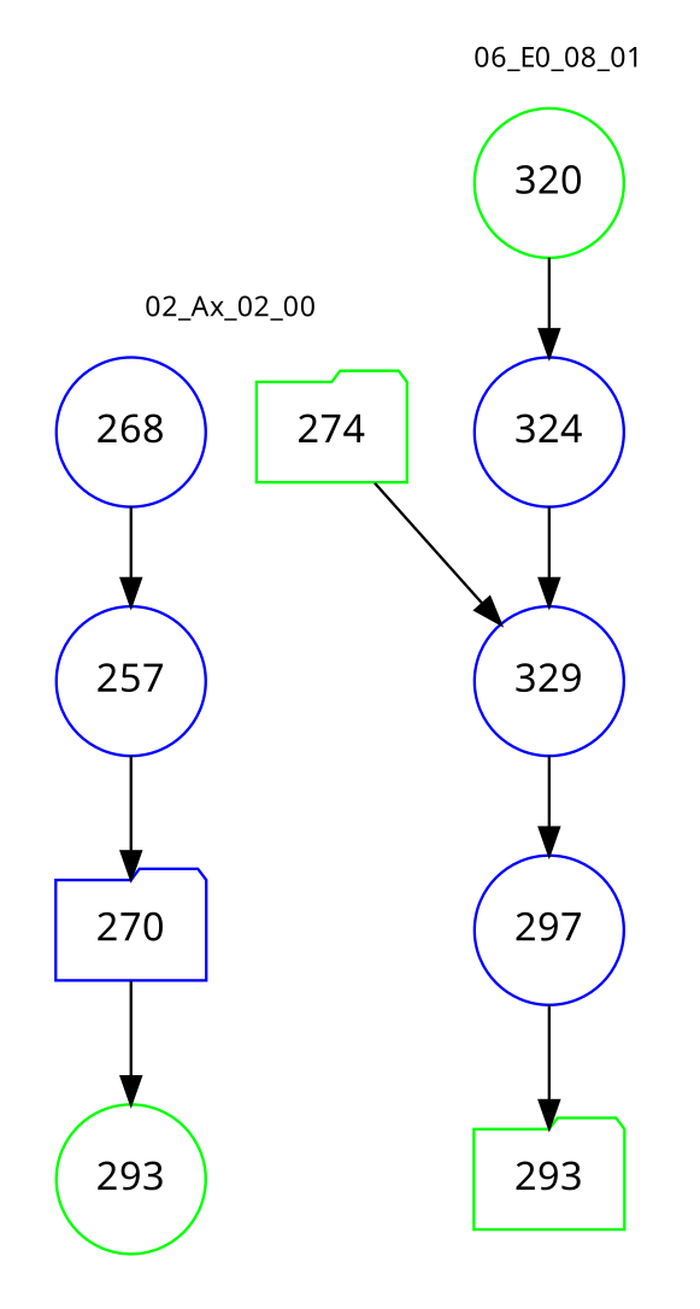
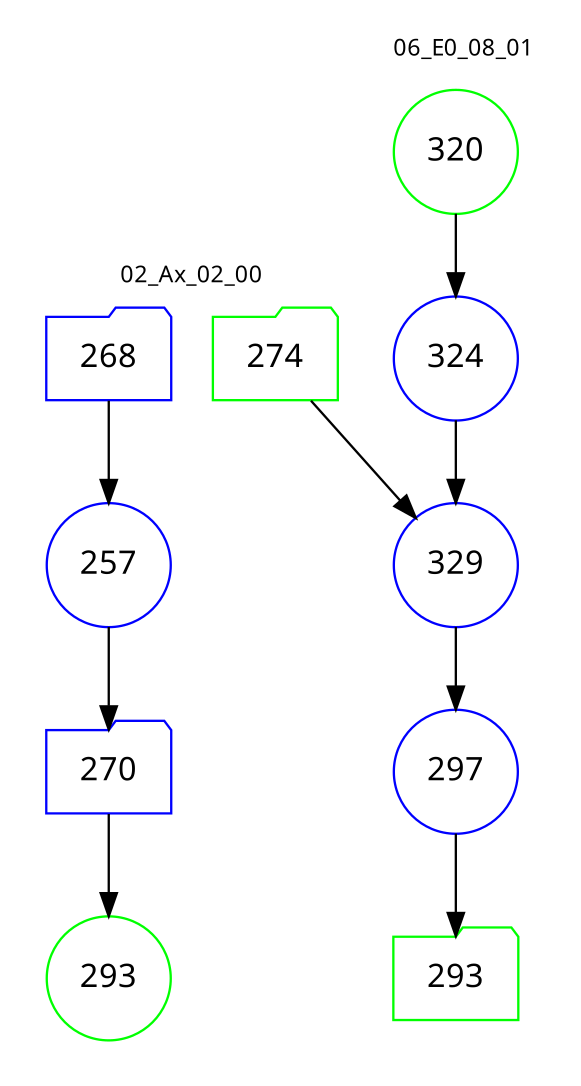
  digraph {
    fontname="Noto Sans"
    node [color=blue fontname="Noto Sans" shape=circle]
    edge [color=black fontname="Noto Sans"]
    n1 [color=green label=274 shape=folder]
-   n2 [label=268]
+   n2 [label=268 shape=folder]
    n3 [label=257]
    n4 [label=270 shape=folder]
    n5 [color=green label=293]
    n6 [color=green label=320]
    n7 [label=324]
    n8 [label=329]
    n9 [label=297]
    n10 [color=green label=293 shape=folder]
    subgraph cluster_1 {
      color=white
      fontsize=10
      label="02_Ax_02_00"
      n1
      n2
      n3
      n4
      n5
    }
    subgraph cluster_2 {
      color=white
      fontsize=10
      label="06_E0_08_01"
      n6
      n7
      n8
      n9
      n10
    }
    n1 -> n8
    n2 -> n3
    n3 -> n4
    n4 -> n5
    n6 -> n7
    n7 -> n8
    n8 -> n9
    n9 -> n10
  }
